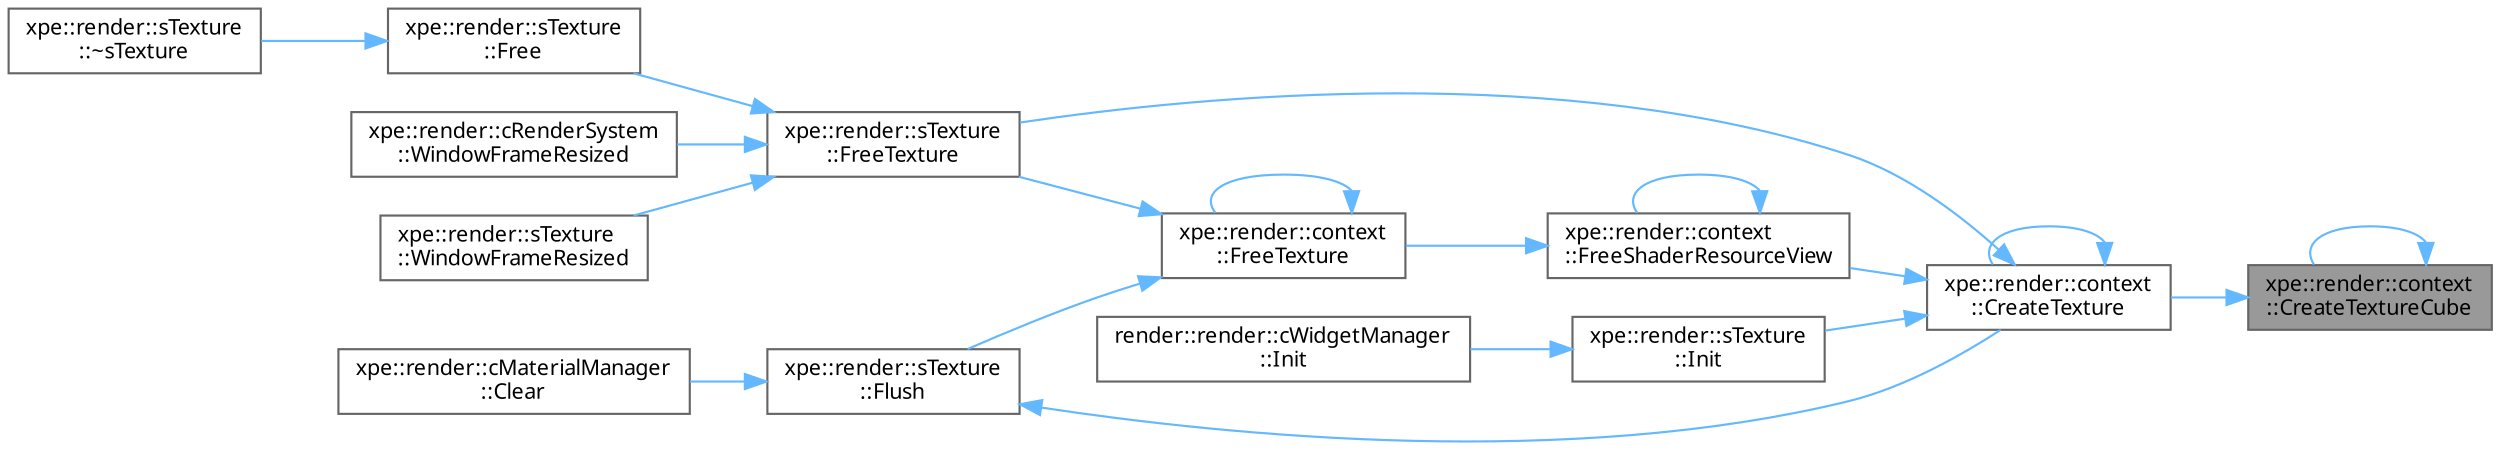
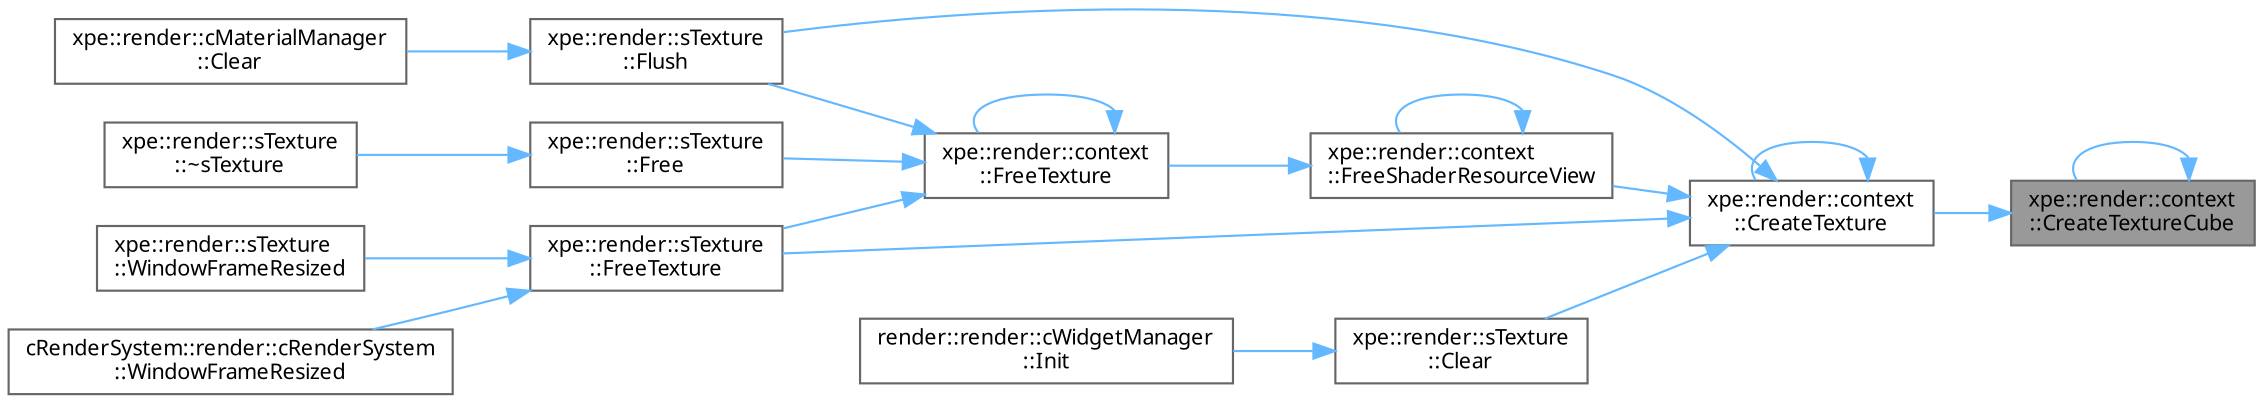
  digraph {
    fontname="Noto Sans"
    rankdir=RL
    node [color=grey40 fillcolor=white fontname="Noto Sans" fontsize=10 shape=box style=filled]
    edge [color=steelblue1 dir=back fontname="Noto Sans" fontsize=10 labelfontname=Helvetica labelfontsize=10 style=solid]
    n1 [color=gray40 fillcolor=grey60 fontcolor=black height=0.2 label="xpe::render::context\l::CreateTextureCube" width=0.4]
    n2 [height=0.2 label="xpe::render::context\l::CreateTexture" width=0.4]
    n3 [height=0.2 label="xpe::render::sTexture\l::Flush" width=0.4]
    n4 [height=0.2 label="xpe::render::context\l::FreeShaderResourceView" width=0.4]
    n5 [height=0.2 label="xpe::render::sTexture\l::FreeTexture" width=0.4]
-   n6 [height=0.2 label="xpe::render::sTexture\l::Init" width=0.4]
+   n6 [height=0.2 label="xpe::render::sTexture\l::Clear" width=0.4]
    n7 [height=0.2 label="xpe::render::cMaterialManager\l::Clear" width=0.4]
    n8 [height=0.2 label="xpe::render::context\l::FreeTexture" width=0.4]
-   n9 [height=0.2 label="xpe::render::cRenderSystem\l::WindowFrameResized" width=0.4]
+   n9 [height=0.2 label="cRenderSystem::render::cRenderSystem\l::WindowFrameResized" width=0.4]
    n10 [height=0.2 label="xpe::render::sTexture\l::WindowFrameResized" width=0.4]
    n11 [height=0.2 label="render::render::cWidgetManager\l::Init" width=0.4]
    n12 [height=0.2 label="xpe::render::sTexture\l::Free" width=0.4]
    n13 [height=0.2 label="xpe::render::sTexture\l::~sTexture" width=0.4]
    n1 -> n1
    n1 -> n2
    n2 -> n2
-   n3 -> n2
+   n2 -> n3
    n2 -> n4
    n2 -> n5
    n2 -> n6
    n3 -> n7
    n4 -> n4
    n4 -> n8
    n5 -> n9
    n5 -> n10
    n6 -> n11
    n8 -> n3
    n8 -> n5
    n8 -> n8
-   n5 -> n12
+   n8 -> n12
    n12 -> n13
  }
